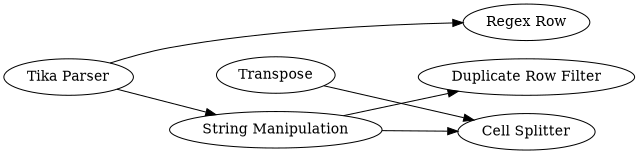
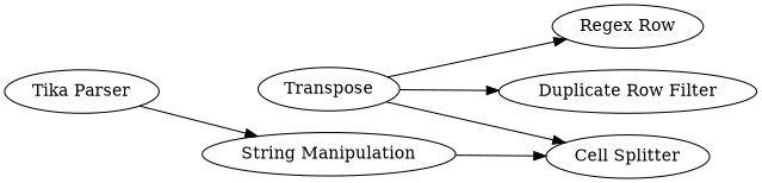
  digraph {
    rankdir=LR
    n1 [label="Cell Splitter"]
    n2 [label=Transpose]
    n3 [label="Duplicate Row Filter"]
    n4 [label="Tika Parser"]
    n5 [label="String Manipulation"]
    n6 [label="Regex Row"]
    n2 -> n1
-   n5 -> n3
+   n2 -> n3
    n4 -> n5
-   n4 -> n6
+   n2 -> n6
    n5 -> n1
  }
